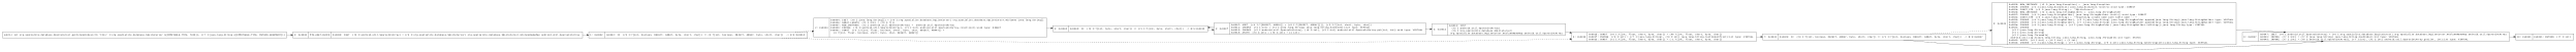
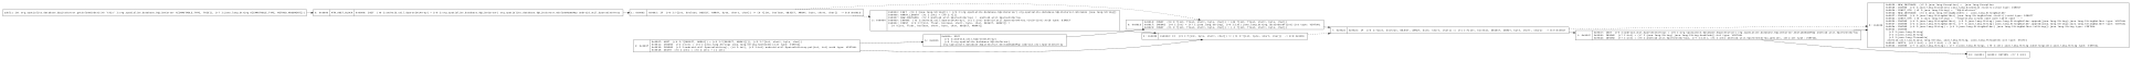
  digraph {
    fontname="Liberation Mono"
    rankdir=LR
    node [fontname="Liberation Mono" shape=record]
    edge [fontname="Liberation Mono"]
    n1 [label="{0\:\ 0x0000|MTH_AGET_BLOCK\l|0x0000: IGET  (r0 I:android.util.SparseIntArray) = (r6 I:org.spatialite.database.SQLiteCursor) org.spatialite.database.SQLiteCursor.mColumnNameMap android.util.SparseIntArray \l}"]
    n2 [label="{1\:\ 0x0002|0x0002: IF  (r0 I:?[int, boolean, OBJECT, ARRAY, byte, short, char]) != (0 ?[int, boolean, OBJECT, ARRAY, byte, short, char])  \-\> B:6:0x001d \l}"]
    n3 [label="{2\:\ 0x0004|0x0004: IGET  (r0 I:java.lang.String[]) = (r6 I:org.spatialite.database.SQLiteCursor) org.spatialite.database.SQLiteCursor.mColumns java.lang.String[] \l0x0006: ARRAY_LENGTH  (r1 I:int) = (r0 I:?[]) \l0x0007: NEW_INSTANCE  (r2 I:android.util.SparseIntArray) =  android.util.SparseIntArray \l0x0009: INVOKE  (r2 I:android.util.SparseIntArray), (r1 I:int) android.util.SparseIntArray.\<init\>(int):void type: DIRECT \l0x000c: CONST  (r3 I:?[int, float, boolean, short, byte, char, OBJECT, ARRAY]) = \l  (0 ?[int, float, boolean, short, byte, char, OBJECT, ARRAY])\l \l}"]
    n4 [label="{6\:\ 0x001d|0x001d: CONST  (r0 I:?[int, float, short, byte, char]) = (46 ?[int, float, short, byte, char]) \l0x001f: INVOKE  (r0 I:int) = (r7 I:java.lang.String), (r0 I:int) java.lang.String.lastIndexOf(int):int type: VIRTUAL \l0x0023: CONST  (r1 I:?[int, float, short, byte, char]) = (\-1 ?[int, float, short, byte, char]) \l}"]
    n5 [label="{3\:\ 0x000d|0x000d: IF  (r3 I:?[int, byte, short, char]) \>= (r1 I:?[int, byte, short, char])  \-\> B:5:0x001b \l}"]
    n6 [label="{7\:\ 0x0024|0x0024: IF  (r0 I:?[int, boolean, OBJECT, ARRAY, byte, short, char]) == (r1 I:?[int, boolean, OBJECT, ARRAY, byte, short, char])  \-\> B:9:0x0047 \l}"]
    n7 [label="{4\:\ 0x000f|0x000f: AGET  (r4 I:?[OBJECT, ARRAY]) = (r0 I:?[OBJECT, ARRAY][]), (r3 I:?[int, short, byte, char]) \l0x0011: INVOKE  (r4 I:int) = (r4 I:java.lang.String) java.lang.String.hashCode():int type: VIRTUAL \l0x0015: INVOKE  (r2 I:android.util.SparseIntArray), (r4 I:int), (r3 I:int) android.util.SparseIntArray.put(int, int):void type: VIRTUAL \l0x0018: ARITH  (r3 I:int) = (r3 I:int) + (1 int) \l}"]
    n8 [label="{5\:\ 0x001b|0x001b: IPUT  \l  (r2 I:android.util.SparseIntArray)\l  (r6 I:org.spatialite.database.SQLiteCursor)\l org.spatialite.database.SQLiteCursor.mColumnNameMap android.util.SparseIntArray \l}"]
    n9 [label="{8\:\ 0x0026|0x0026: NEW_INSTANCE  (r2 I:java.lang.Exception) =  java.lang.Exception \l0x0028: INVOKE  (r2 I:java.lang.Exception) java.lang.Exception.\<init\>():void type: DIRECT \l0x002b: CONST_STR  (r3 I:java.lang.String) =  \"SQLiteCursor\" \l0x002d: NEW_INSTANCE  (r4 I:java.lang.StringBuilder) =  java.lang.StringBuilder \l0x002f: INVOKE  (r4 I:java.lang.StringBuilder) java.lang.StringBuilder.\<init\>():void type: DIRECT \l0x0032: CONST_STR  (r5 I:java.lang.String) =  \"requesting column name with table name \-\- \" \l0x0034: INVOKE  (r4 I:java.lang.StringBuilder), (r5 I:java.lang.String) java.lang.StringBuilder.append(java.lang.String):java.lang.StringBuilder type: VIRTUAL \l0x0037: INVOKE  (r4 I:java.lang.StringBuilder), (r7 I:java.lang.String) java.lang.StringBuilder.append(java.lang.String):java.lang.StringBuilder type: VIRTUAL \l0x003a: INVOKE  (r4 I:java.lang.String) = (r4 I:java.lang.StringBuilder) java.lang.StringBuilder.toString():java.lang.String type: VIRTUAL \l8x003e: INVOKE  \l  (r3 I:java.lang.String)\l  (r4 I:java.lang.String)\l  (r2 I:java.lang.Throwable)\l android.util.Log.e(java.lang.String, java.lang.String, java.lang.Throwable):int type: STATIC \l0x0041: ARITH  (r0 I:int) = (r0 I:int) + (1 int) \l0x0043: INVOKE  (r7 I:java.lang.String) = (r7 I:java.lang.String), (r0 I:int) java.lang.String.substring(int):java.lang.String type: VIRTUAL \l}"]
    n10 [label="{9\:\ 0x0047|0x0047: IGET  (r0 I:android.util.SparseIntArray) = (r6 I:org.spatialite.database.SQLiteCursor) org.spatialite.database.SQLiteCursor.mColumnNameMap android.util.SparseIntArray \l0x0049: INVOKE  (r7 I:int) = (r7 I:java.lang.String) java.lang.String.hashCode():int type: VIRTUAL \l0x004d: INVOKE  (r7 I:int) = (r0 I:android.util.SparseIntArray), (r7 I:int), (r1 I:int) android.util.SparseIntArray.get(int, int):int type: VIRTUAL \l}"]
    n11 [label="{10\:\ 0x0051|0x0051: RETURN  (r7 I:int) \l}"]
    n12 [label="{public int org.spatialite.database.SQLiteCursor.getColumnIndex((r6 'this' I:org.spatialite.database.SQLiteCursor A[IMMUTABLE_TYPE, THIS]), (r7 I:java.lang.String A[IMMUTABLE_TYPE, METHOD_ARGUMENT])) }"]
    n1 -> n2
    n2 -> n3 [style=dashed]
    n2 -> n4 [style=dashed]
    n3 -> n5
    n4 -> n6
-   n5 -> n7 [style=dashed]
+   n5 -> n6 [style=dashed]
    n6 -> n9 [style=dashed]
    n6 -> n10
    n7 -> n5
    n7 -> n8
    n8 -> n4
-   n9 -> n10
+   n10 -> n9
    n10 -> n11
    n12 -> n1
  }
